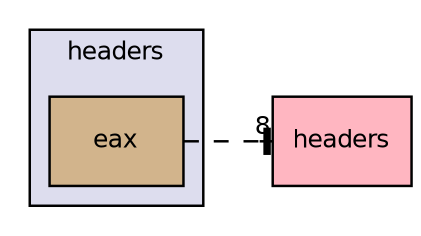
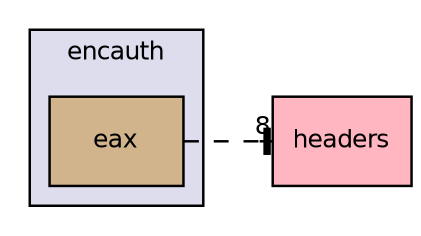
  digraph {
    compound=true
    rankdir=LR
    node [fontname=Helvetica fontsize=10 shape=box style=filled]
    n1 [fillcolor=tan label=eax pencolor=black]
    n2 [label=headers fillcolor=lightpink]
    subgraph cluster_1 {
      bgcolor="#ddddee"
      fontname=Helvetica
      fontsize=10
-     label=headers
+     label=encauth
      pencolor=black
      n1
    }
    n1 -> n2 [headlabel=8 labeldistance=1.5 labelfontname=Helvetica labelfontsize=10 style=dashed arrowhead=tee]
  }
